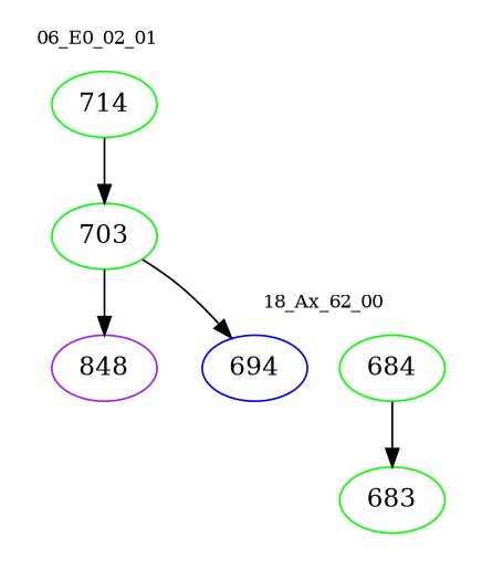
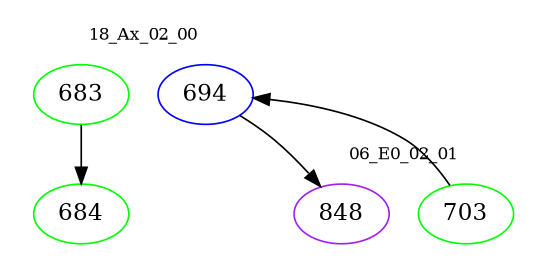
  digraph {
    node [color=green]
    edge [color=black]
    n1 [label=684]
    n2 [label=683]
    n3 [color=blue label=694]
-   n4 [label=714]
    n5 [label=703]
    n6 [color=purple label=848]
    subgraph cluster_1 {
      color=white
      fontsize=10
-     label="18_Ax_62_00"
+     label="18_Ax_02_00"
      n1
      n2
      n3
    }
    subgraph cluster_2 {
      color=white
      fontsize=10
      label="06_E0_02_01"
-     n4
      n5
      n6
    }
-   n1 -> n2
-   n4 -> n5
+   n2 -> n1
    n5 -> n3
-   n5 -> n6
+   n3 -> n6
  }
